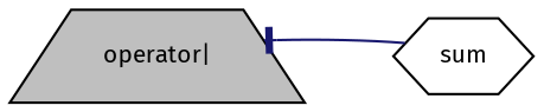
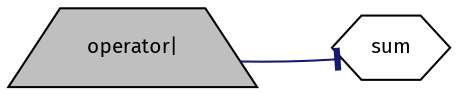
  digraph {
    rankdir=LR
    fontname="Fira Sans"
    node [color=black fontname="Fira Sans" fontsize=10]
    n1 [fillcolor=grey75 fontcolor=black height=0.2 label="operator\|" shape=trapezium style=filled width=0.4]
    n2 [height=0.2 label=sum shape=hexagon width=0.4]
-   n2 -> n1 [color=midnightblue fontname="Fira Sans" fontsize=10 labelfontname=Helvetica labelfontsize=10 style=solid arrowhead=tee]
+   n1 -> n2 [color=midnightblue fontname="Fira Sans" fontsize=10 labelfontname=Helvetica labelfontsize=10 style=solid arrowhead=tee]
  }
